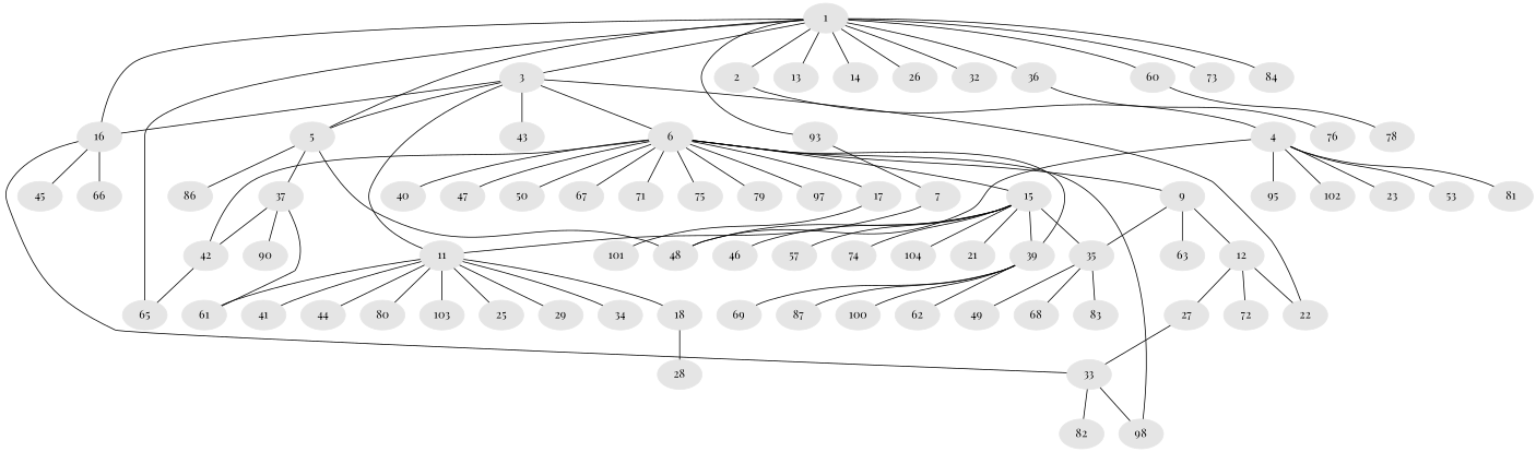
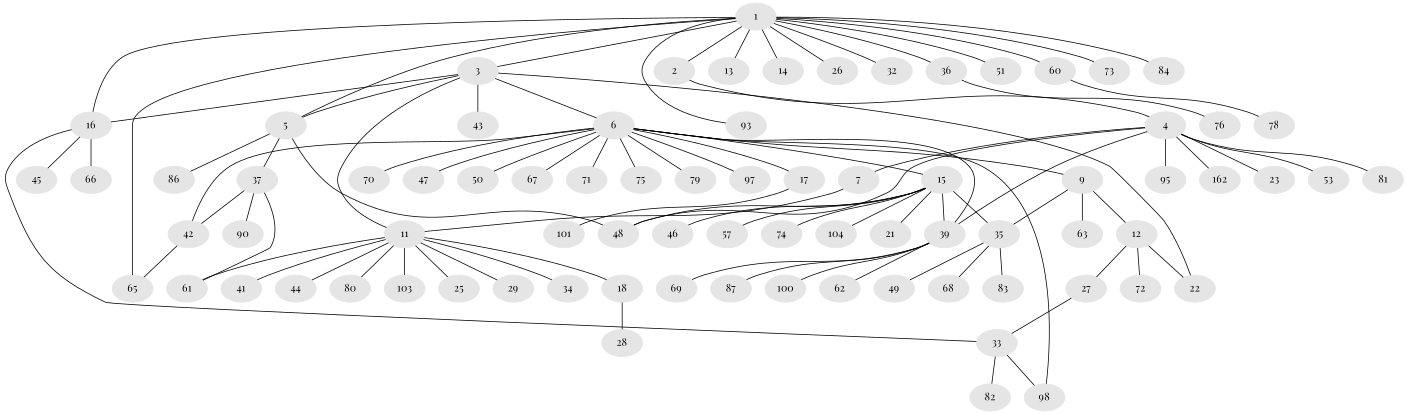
  graph {
    fontname="Playfair Display"
    node [color=gray90 fontname="Playfair Display" style=filled]
    edge [fontname="Playfair Display"]
    1 [super="+92"]
    2 [super="+31"]
    3 [super="+38"]
    5 [super="+94"]
    13 [super="+19"]
    14
    16 [super="+24"]
    26
    32
    36
+   51
    60
    65
    73
    84
    93
    4 [super="+10"]
    6 [super="+8"]
    11 [super="+64"]
    22
    43
    48 [super="+58"]
    37 [super="+70"]
    86
    33 [super="+55"]
    45
    66
    76
    78 [super="+105"]
    7 [super="+96"]
    23 [super="+54"]
    39 [super="+91"]
    53 [super="+56"]
    81
    95
-   102
+   102 [label=162]
    9 [super="+59"]
    15 [super="+30"]
    17
-   40
+   40 [label=70]
    42 [super="+89"]
    47
    50
    67
    71
    75
    79
    97
    98
    18
    25
    29
    34
    41
    44
    61 [super="+88"]
    80
    103
    62
    69 [super="+77"]
    87
    100
    90
    12 [super="+20"]
    35 [super="+99"]
    63 [super="+85"]
    21
    46 [super="+52"]
    57
    74
    104
    101
    27
    72
    49
    68
    83
    28
    82
    1 -- 2 [weight=2]
    1 -- 3
    1 -- 5
    1 -- 13
    1 -- 14
    1 -- 16
    1 -- 26
    1 -- 32
    1 -- 36
+   1 -- 51
    1 -- 60
    1 -- 65
    1 -- 73
    1 -- 84
    1 -- 93
    2 -- 4
    3 -- 5
    3 -- 16
    3 -- 6
    3 -- 11
    3 -- 22
    3 -- 43
    5 -- 48
    5 -- 37
    5 -- 86
    16 -- 33
    16 -- 45
    16 -- 66
    36 -- 76
    60 -- 78
    4 -- 48
-   93 -- 7
+   4 -- 7
    4 -- 23
+   4 -- 39
    4 -- 53
    4 -- 81
    4 -- 95
    4 -- 102
    6 -- 39
    6 -- 9
    6 -- 15
    6 -- 17
    6 -- 40
    6 -- 42
    6 -- 47 [weight=2]
    6 -- 50
    6 -- 67
    6 -- 71
    6 -- 75
    6 -- 79
    6 -- 97
    6 -- 98
    11 -- 18
    11 -- 25
    11 -- 29
    11 -- 34
    11 -- 41
    11 -- 44
    11 -- 61
    11 -- 80
    11 -- 103
    37 -- 42
    37 -- 61
    37 -- 90
    33 -- 98
    33 -- 82
    7 -- 11
    39 -- 62
    39 -- 69
    39 -- 87
    39 -- 100
    9 -- 12
    9 -- 35
    9 -- 63
    15 -- 48
    15 -- 39
    15 -- 35
    15 -- 21
    15 -- 46
    15 -- 57
    15 -- 74
    15 -- 104
    17 -- 101
    42 -- 65
    18 -- 28
    12 -- 22
    12 -- 27
    12 -- 72
    35 -- 49
    35 -- 68
    35 -- 83
    27 -- 33
  }
